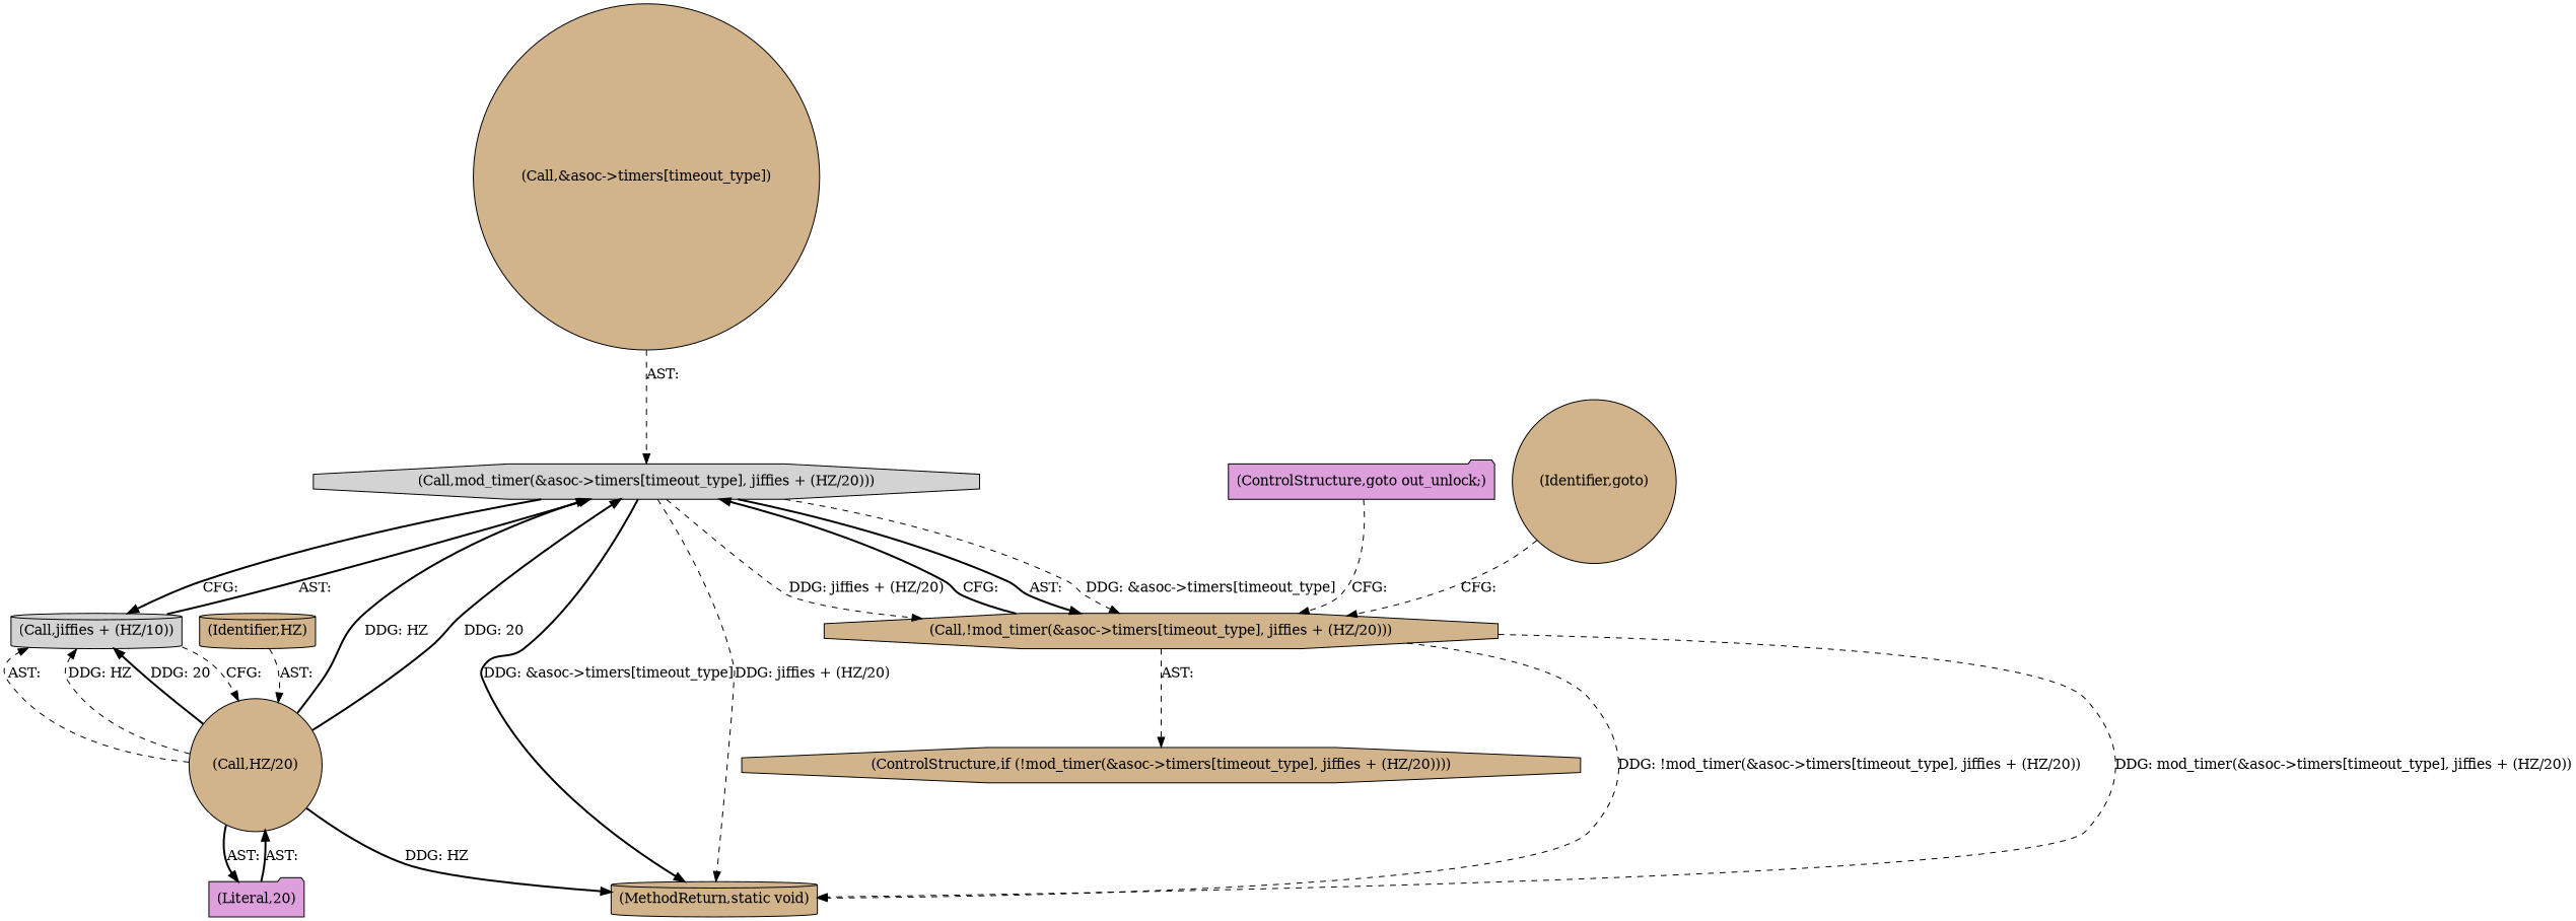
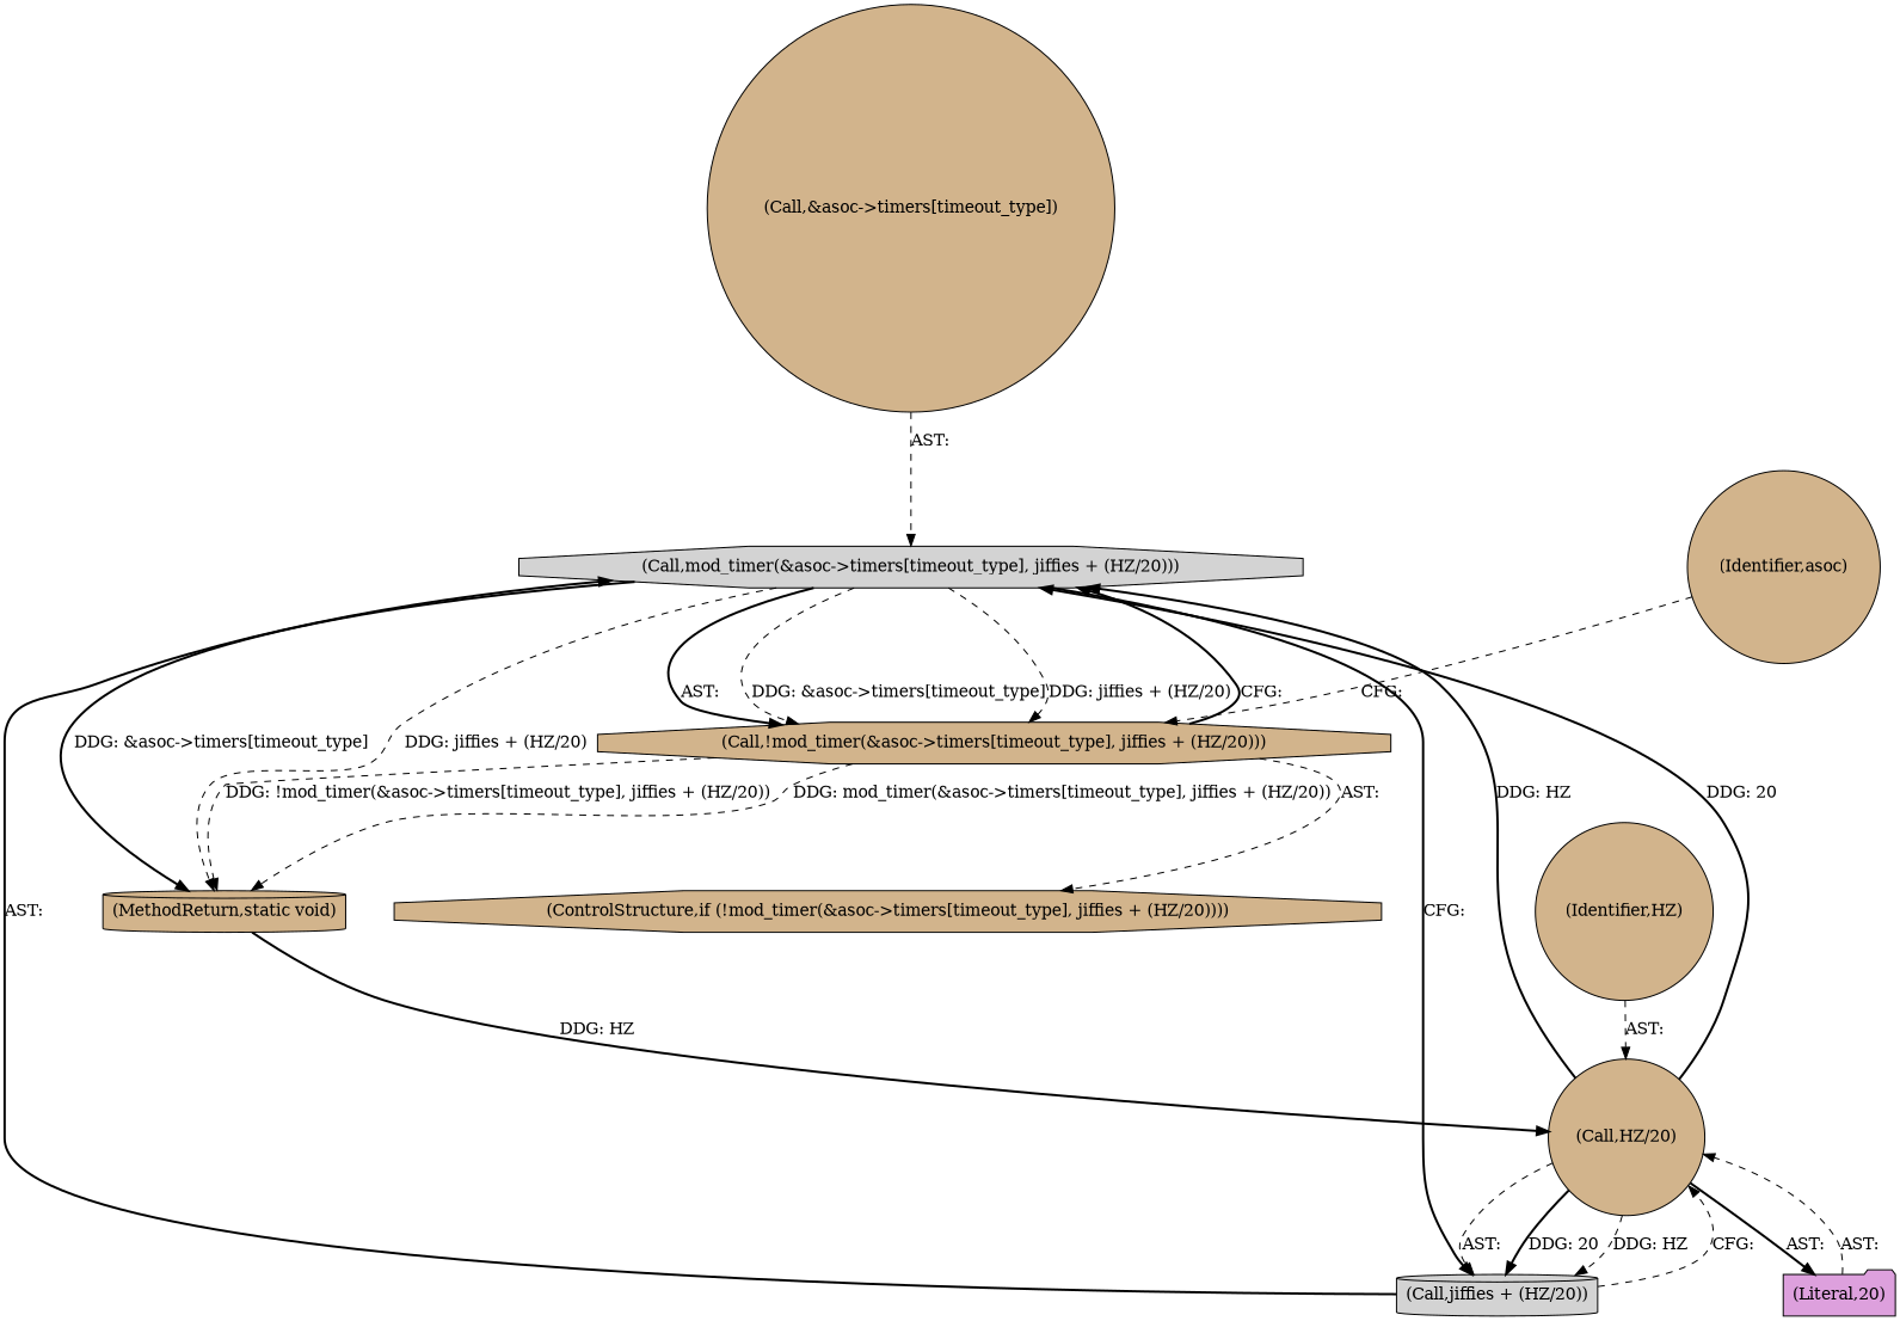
  digraph {
    node [fillcolor=tan shape=circle style=filled]
    edge [style=dashed]
    n1 [fillcolor=lightgrey label="(Call,mod_timer(&asoc->timers[timeout_type], jiffies + (HZ/20)))" shape=octagon]
    n2 [label="(Call,!mod_timer(&asoc->timers[timeout_type], jiffies + (HZ/20)))" shape=octagon]
-   n3 [fillcolor=lightgrey label="(Call,jiffies + (HZ/10))" shape=cylinder]
+   n3 [fillcolor=lightgrey label="(Call,jiffies + (HZ/20))" shape=cylinder]
    n4 [label="(MethodReturn,static void)" shape=cylinder]
    n5 [label="(ControlStructure,if (!mod_timer(&asoc->timers[timeout_type], jiffies + (HZ/20))))" shape=octagon]
    n6 [label="(Call,HZ/20)"]
    n7 [fillcolor=plum label="(Literal,20)" shape=folder]
-   n8 [label="(Identifier,HZ)" shape=cylinder]
-   n9 [fillcolor=plum label="(ControlStructure,goto out_unlock;)" shape=folder]
+   n8 [label="(Identifier,HZ)"]
    n10 [label="(Call,&asoc->timers[timeout_type])"]
-   n11 [label="(Identifier,goto)"]
+   n11 [label="(Identifier,asoc)"]
    n1 -> n2 [label="AST: " style=bold]
    n1 -> n2 [label="DDG: &asoc->timers[timeout_type]"]
    n1 -> n2 [label="DDG: jiffies + (HZ/20)"]
    n1 -> n3 [label="CFG: " style=bold]
    n1 -> n4 [label="DDG: &asoc->timers[timeout_type]" style=bold]
    n1 -> n4 [label="DDG: jiffies + (HZ/20)"]
    n2 -> n1 [label="CFG: " style=bold]
    n2 -> n4 [label="DDG: !mod_timer(&asoc->timers[timeout_type], jiffies + (HZ/20))"]
    n2 -> n4 [label="DDG: mod_timer(&asoc->timers[timeout_type], jiffies + (HZ/20))"]
    n2 -> n5 [label="AST: "]
    n3 -> n1 [label="AST: " style=bold]
    n3 -> n6 [label="CFG: "]
    n6 -> n1 [label="DDG: HZ" style=bold]
    n6 -> n1 [label="DDG: 20" style=bold]
    n6 -> n3 [label="AST: "]
    n6 -> n3 [label="DDG: HZ"]
    n6 -> n3 [label="DDG: 20" style=bold]
-   n6 -> n4 [label="DDG: HZ" style=bold]
+   n4 -> n6 [label="DDG: HZ" style=bold]
    n6 -> n7 [label="AST: " style=bold]
-   n7 -> n6 [label="AST: " style=bold]
+   n7 -> n6 [label="AST: "]
    n8 -> n6 [label="AST: "]
-   n9 -> n2 [label="CFG: "]
    n10 -> n1 [label="AST: "]
    n11 -> n2 [label="CFG: "]
  }
